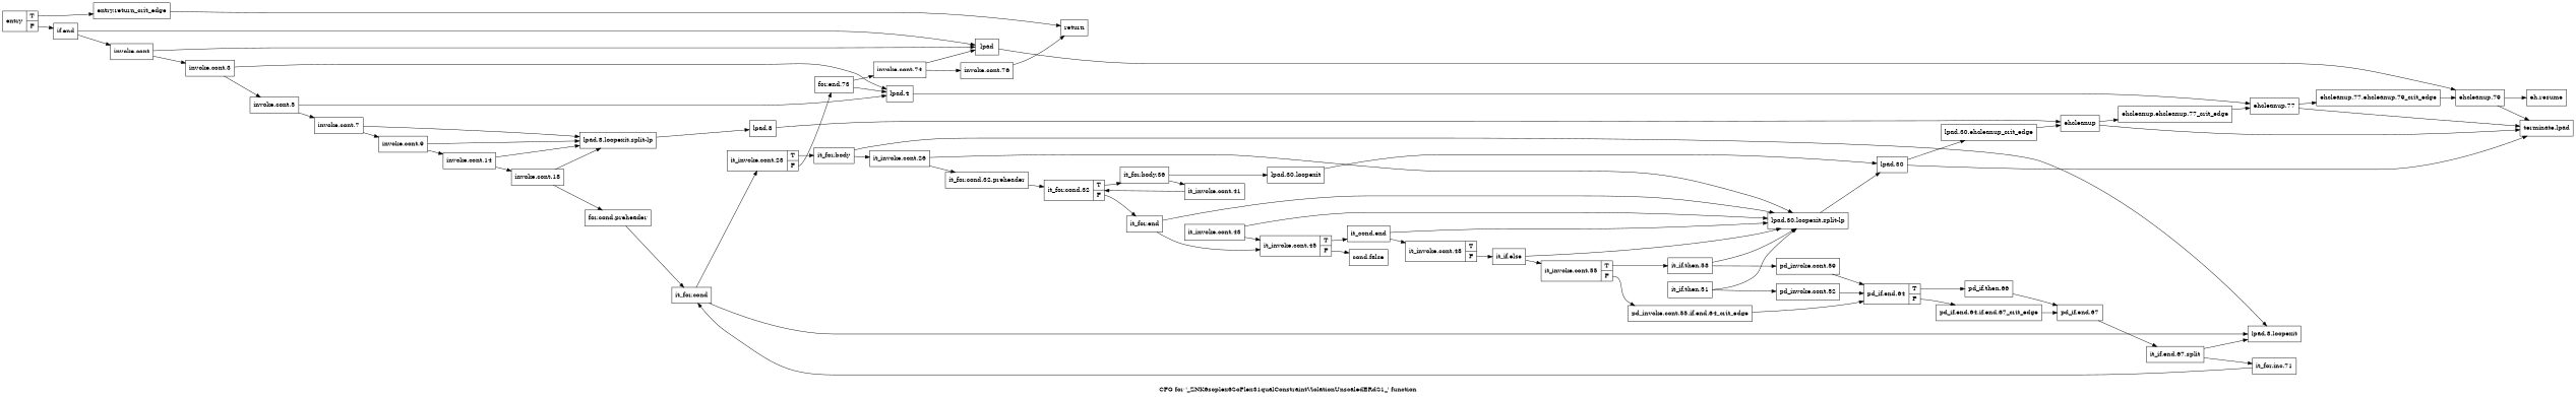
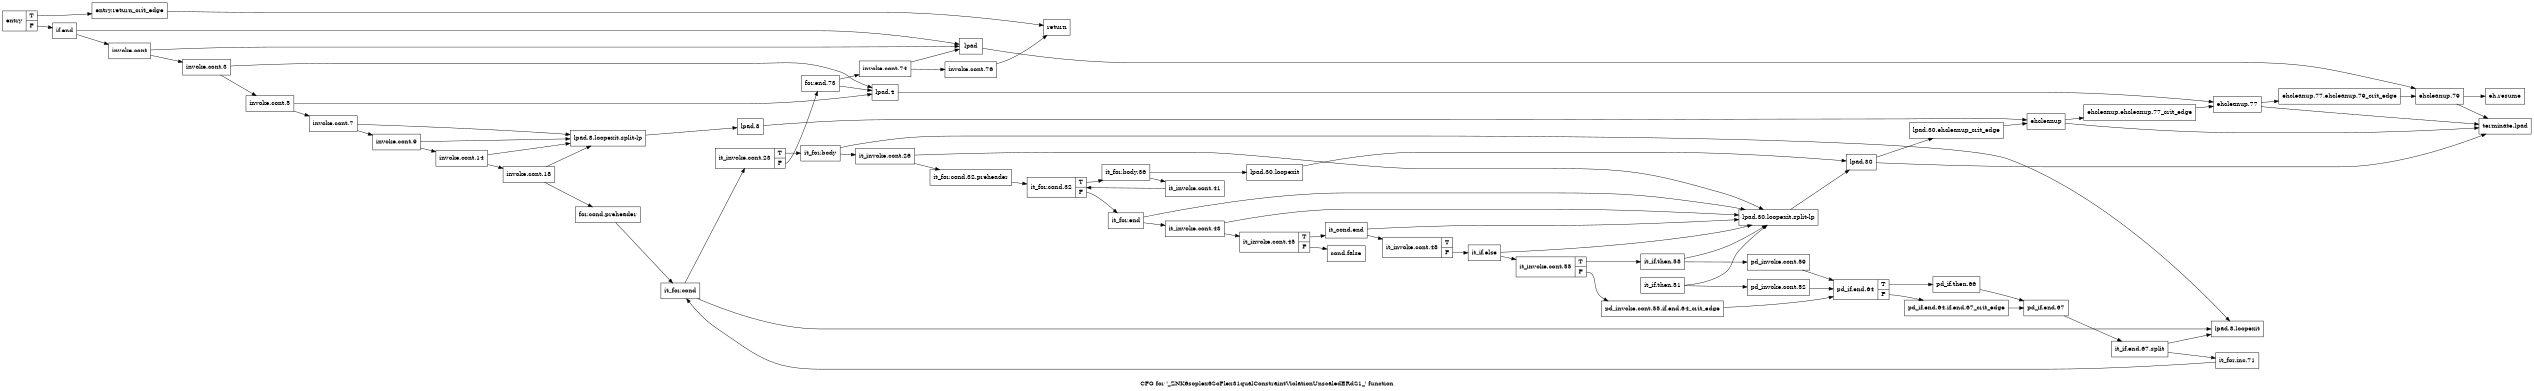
  digraph {
    label="CFG for '_ZNK6soplex6SoPlex31qualConstraintViolationUnscaledERdS1_' function"
    rankdir=LR
    node [shape=record]
    n1 [label="{entry|{<s0>T|<s1>F}}"]
    n2 [label="{entry.return_crit_edge}"]
    n3 [label="{if.end}"]
    n4 [label="{return}"]
    n5 [label="{invoke.cont}"]
    n6 [label="{lpad}"]
    n7 [label="{invoke.cont.3}"]
    n8 [label="{ehcleanup.79}"]
    n9 [label="{invoke.cont.5}"]
    n10 [label="{lpad.4}"]
    n11 [label="{terminate.lpad}"]
    n12 [label="{eh.resume}"]
    n13 [label="{invoke.cont.7}"]
    n14 [label="{ehcleanup.77}"]
    n15 [label="{invoke.cont.9}"]
    n16 [label="{lpad.8.loopexit.split-lp}"]
    n17 [label="{ehcleanup.77.ehcleanup.79_crit_edge}"]
    n18 [label="{invoke.cont.14}"]
    n19 [label="{lpad.8}"]
    n20 [label="{invoke.cont.18}"]
    n21 [label="{ehcleanup}"]
    n22 [label="{for.cond.preheader}"]
    n23 [label="{it_for.cond}"]
    n24 [label="{it_invoke.cont.23|{<s0>T|<s1>F}}"]
    n25 [label="{lpad.8.loopexit}"]
    n26 [label="{it_for.body}"]
    n27 [label="{for.end.73}"]
    n28 [label="{it_invoke.cont.26}"]
    n29 [label="{invoke.cont.74}"]
    n30 [label="{it_for.cond.32.preheader}"]
    n31 [label="{lpad.30.loopexit.split-lp}"]
    n32 [label="{invoke.cont.76}"]
    n33 [label="{it_for.cond.32|{<s0>T|<s1>F}}"]
    n34 [label="{lpad.30}"]
    n35 [label="{it_for.body.36}"]
    n36 [label="{it_for.end}"]
    n37 [label="{lpad.30.ehcleanup_crit_edge}"]
    n38 [label="{it_invoke.cont.41}"]
    n39 [label="{lpad.30.loopexit}"]
    n40 [label="{it_invoke.cont.43}"]
    n41 [label="{it_invoke.cont.45|{<s0>T|<s1>F}}"]
    n42 [label="{ehcleanup.ehcleanup.77_crit_edge}"]
    n43 [label="{it_cond.end}"]
    n44 [label="{cond.false}"]
    n45 [label="{it_invoke.cont.48|{<s0>T|<s1>F}}"]
    n46 [label="{it_if.else}"]
    n47 [label="{it_if.then.51}"]
    n48 [label="{pd_invoke.cont.52}"]
    n49 [label="{it_invoke.cont.55|{<s0>T|<s1>F}}"]
    n50 [label="{pd_if.end.64|{<s0>T|<s1>F}}"]
    n51 [label="{it_if.then.58}"]
    n52 [label="{pd_invoke.cont.55.if.end.64_crit_edge}"]
    n53 [label="{pd_if.then.66}"]
    n54 [label="{pd_if.end.64.if.end.67_crit_edge}"]
    n55 [label="{pd_if.end.67}"]
    n56 [label="{pd_invoke.cont.59}"]
    n57 [label="{it_if.end.67.split}"]
    n58 [label="{it_for.inc.71}"]
    n1 -> n2 [tailport=s0]
    n1 -> n3 [tailport=s1]
    n2 -> n4
    n3 -> n5
    n3 -> n6
    n5 -> n6
    n5 -> n7
    n6 -> n8
    n7 -> n9
    n7 -> n10
    n8 -> n11
    n8 -> n12
    n9 -> n10
    n9 -> n13
    n10 -> n14
    n13 -> n15
    n13 -> n16
    n14 -> n11
    n14 -> n17
    n15 -> n16
    n15 -> n18
    n16 -> n19
    n17 -> n8
    n18 -> n16
    n18 -> n20
    n19 -> n21
    n20 -> n16
    n20 -> n22
    n21 -> n11
    n21 -> n42
    n22 -> n23
    n23 -> n24
    n23 -> n25
    n24 -> n26 [tailport=s0]
    n24 -> n27 [tailport=s1]
    n26 -> n25
    n26 -> n28
    n27 -> n10
    n27 -> n29
    n28 -> n30
    n28 -> n31
    n29 -> n6
    n29 -> n32
    n30 -> n33
    n31 -> n34
    n32 -> n4
    n33 -> n35 [tailport=s0]
    n33 -> n36 [tailport=s1]
    n34 -> n11
    n34 -> n37
    n35 -> n38
    n35 -> n39
    n36 -> n31
-   n36 -> n41
+   n36 -> n40
    n37 -> n21
    n38 -> n33
    n39 -> n34
    n40 -> n31
    n40 -> n41
    n41 -> n43 [tailport=s0]
    n41 -> n44 [tailport=s1]
    n42 -> n14
    n43 -> n31
    n43 -> n45
    n45 -> n46 [tailport=s1]
    n46 -> n31
    n46 -> n49
    n47 -> n31
    n47 -> n48
    n48 -> n50
    n49 -> n51 [tailport=s0]
    n49 -> n52 [tailport=s1]
    n50 -> n53 [tailport=s0]
    n50 -> n54 [tailport=s1]
    n51 -> n31
    n51 -> n56
    n52 -> n50
    n53 -> n55
    n54 -> n55
    n55 -> n57
    n56 -> n50
    n57 -> n25
    n57 -> n58
    n58 -> n23
  }
